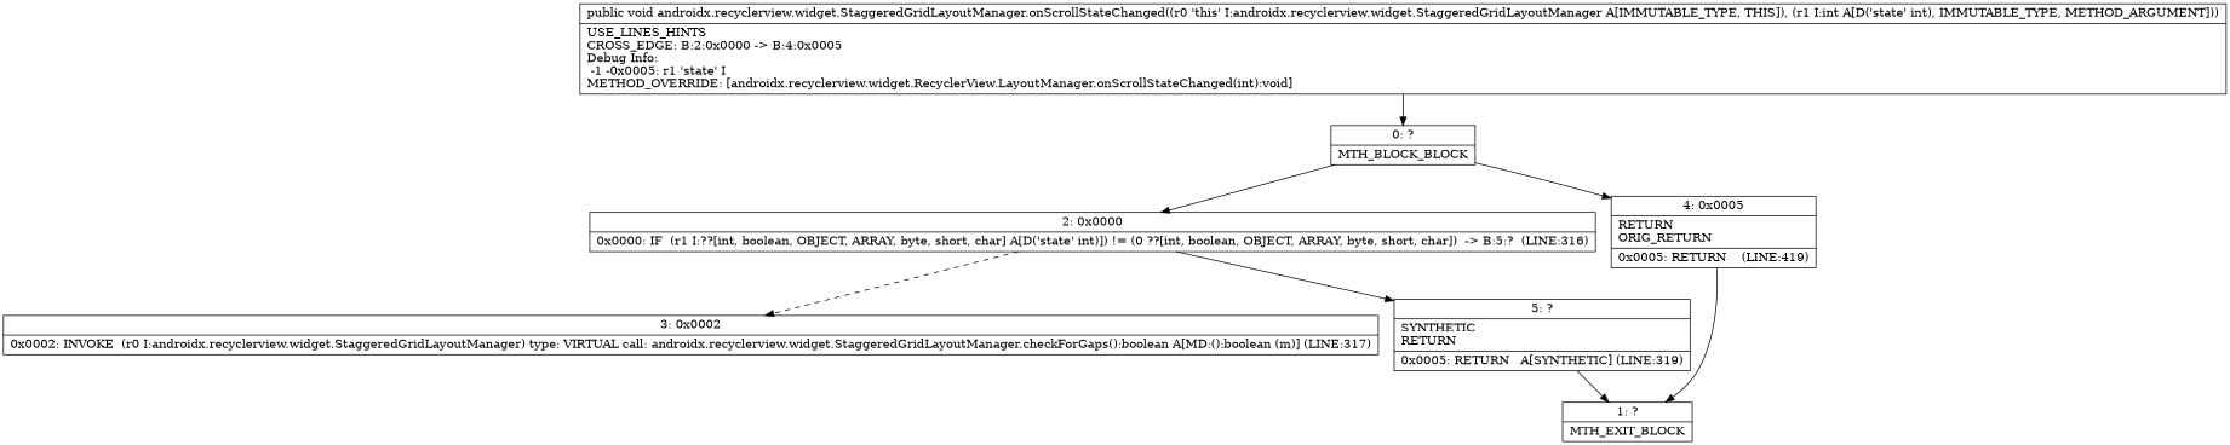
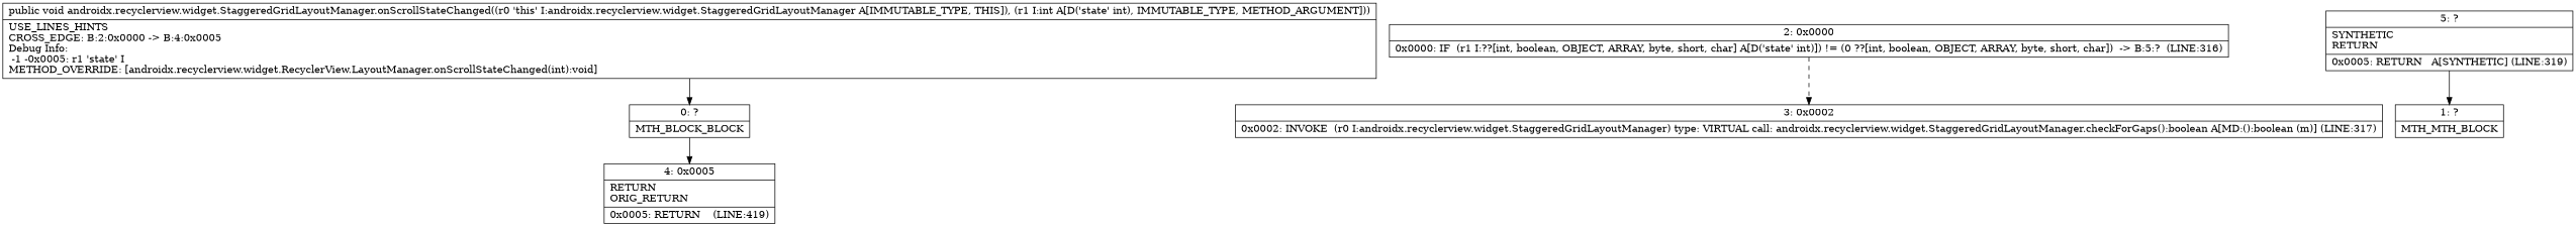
  digraph {
    node [shape=record]
    n1 [label="{0\:\ ?|MTH_BLOCK_BLOCK\l}"]
    n2 [label="{2\:\ 0x0000|0x0000: IF  (r1 I:??[int, boolean, OBJECT, ARRAY, byte, short, char] A[D('state' int)]) != (0 ??[int, boolean, OBJECT, ARRAY, byte, short, char])  \-\> B:5:?  (LINE:316)\l}"]
    n3 [label="{4\:\ 0x0005|RETURN\lORIG_RETURN\l|0x0005: RETURN    (LINE:419)\l}"]
    n4 [label="{3\:\ 0x0002|0x0002: INVOKE  (r0 I:androidx.recyclerview.widget.StaggeredGridLayoutManager) type: VIRTUAL call: androidx.recyclerview.widget.StaggeredGridLayoutManager.checkForGaps():boolean A[MD:():boolean (m)] (LINE:317)\l}"]
    n5 [label="{5\:\ ?|SYNTHETIC\lRETURN\l|0x0005: RETURN   A[SYNTHETIC] (LINE:319)\l}"]
-   n6 [label="{1\:\ ?|MTH_EXIT_BLOCK\l}"]
+   n6 [label="{1\:\ ?|MTH_MTH_BLOCK\l}"]
    n7 [label="{public void androidx.recyclerview.widget.StaggeredGridLayoutManager.onScrollStateChanged((r0 'this' I:androidx.recyclerview.widget.StaggeredGridLayoutManager A[IMMUTABLE_TYPE, THIS]), (r1 I:int A[D('state' int), IMMUTABLE_TYPE, METHOD_ARGUMENT]))  | USE_LINES_HINTS\lCROSS_EDGE: B:2:0x0000 \-\> B:4:0x0005\lDebug Info:\l  \-1 \-0x0005: r1 'state' I\lMETHOD_OVERRIDE: [androidx.recyclerview.widget.RecyclerView.LayoutManager.onScrollStateChanged(int):void]\l}"]
-   n1 -> n2
    n1 -> n3
    n2 -> n4 [style=dashed]
-   n2 -> n5
-   n3 -> n6
    n5 -> n6
    n7 -> n1
  }
